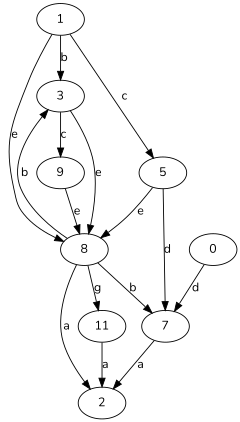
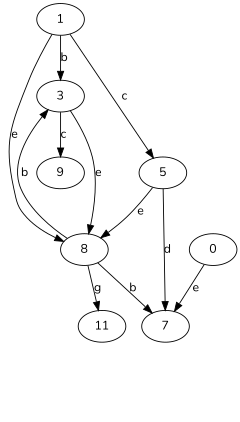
  strict digraph {
    fontname=Nunito
    node [fontname=Nunito]
    edge [fontname=Nunito]
    1
    3
    5
    8
    9
    7
-   2
    11
    0
    1 -> 3 [label=b]
    1 -> 5 [label=c]
    1 -> 8 [label=e]
    3 -> 8 [label=e]
    3 -> 9 [label=c]
    5 -> 8 [label=e]
    5 -> 7 [label=d]
    8 -> 3 [label=b]
    8 -> 7 [label=b]
-   8 -> 2 [label=a]
    8 -> 11 [label=g]
-   9 -> 8 [label=e]
-   7 -> 2 [label=a]
-   11 -> 2 [label=a]
-   0 -> 7 [label=d]
+   0 -> 7 [label=e]
  }
